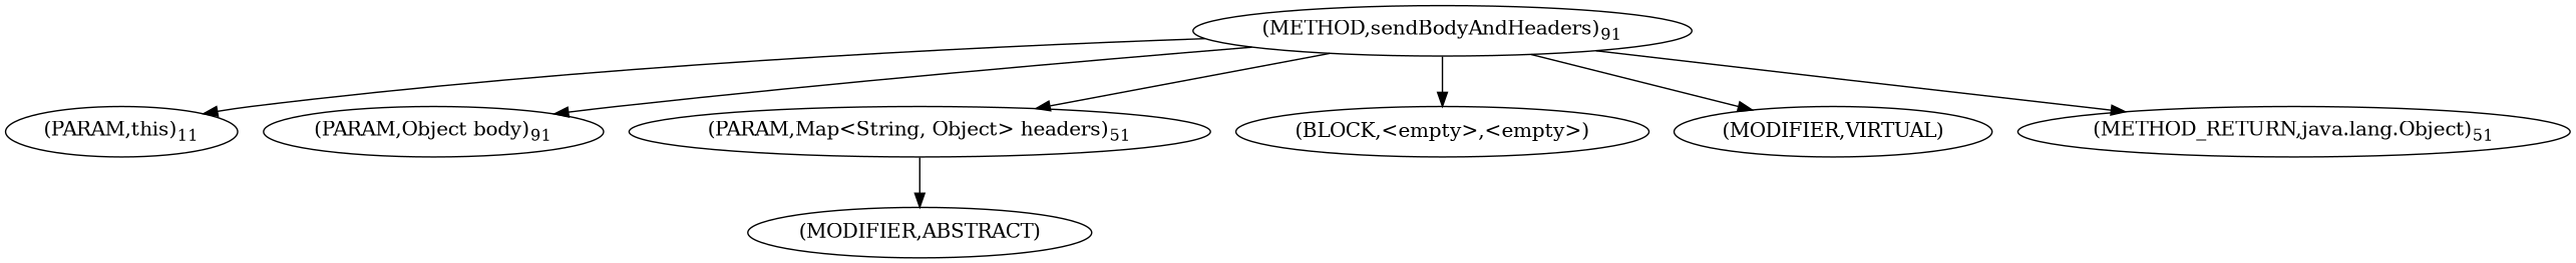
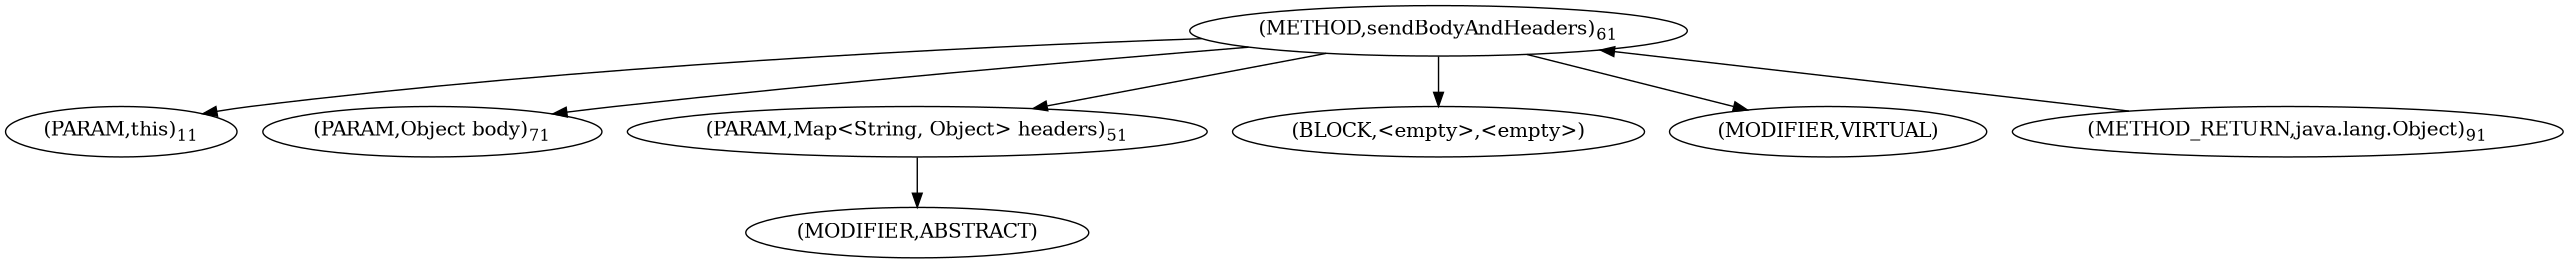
  digraph {
-   n1 [label=<(METHOD,sendBodyAndHeaders)<SUB>91</SUB>>]
+   n1 [label=<(METHOD,sendBodyAndHeaders)<SUB>61</SUB>>]
    n2 [label=<(PARAM,this)<SUB>11</SUB>>]
-   n3 [label=<(PARAM,Object body)<SUB>91</SUB>>]
+   n3 [label=<(PARAM,Object body)<SUB>71</SUB>>]
    n4 [label=<(PARAM,Map&lt;String, Object&gt; headers)<SUB>51</SUB>>]
    n5 [label=<(BLOCK,&lt;empty&gt;,&lt;empty&gt;)>]
    n6 [label=<(MODIFIER,VIRTUAL)>]
-   n7 [label=<(METHOD_RETURN,java.lang.Object)<SUB>51</SUB>>]
+   n7 [label=<(METHOD_RETURN,java.lang.Object)<SUB>91</SUB>>]
    n8 [label=<(MODIFIER,ABSTRACT)>]
    n1 -> n2
    n1 -> n3
    n1 -> n4
    n1 -> n5
    n1 -> n6
-   n1 -> n7
+   n7 -> n1
    n4 -> n8
  }
